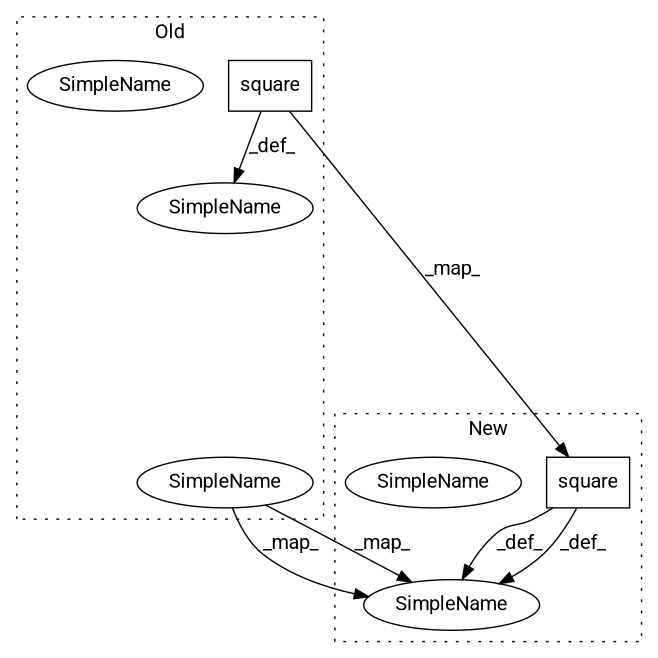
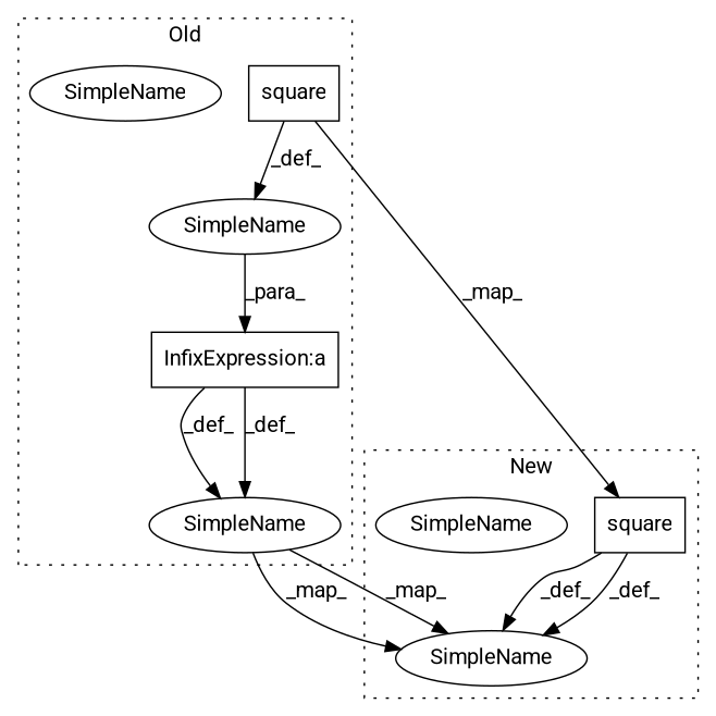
  digraph {
    fontname=Roboto
    node [a=42 l=10 s=1817 shape=ellipse fontname=Roboto]
    edge [fontname=Roboto]
    n1 [a=32 l="7,1" label=square s="2016,2028" shape=box]
    n2 [label=SimpleName]
    n3 [label=SimpleName]
    n4 [label=SimpleName l="" s=""]
+   n5 [a=27 l=3 label="InfixExpression:a" s=1980 shape=box]
    n6 [a=32 l="7,1" label=square s="2155,2167" shape=box]
    n7 [label=SimpleName s=1979]
    n8 [label=SimpleName s=1979]
    subgraph cluster_1 {
      label=Old
      style=dotted
      n1
      n2
      n3
      n4
+     n5
    }
    subgraph cluster_2 {
      label=New
      style=dotted
      n6
      n7
      n8
    }
    n1 -> n4 [label=_def_]
    n1 -> n6 [label=_map_]
    n3 -> n8 [label=_map_]
    n3 -> n8 [label=_map_]
+   n4 -> n5 [label=_para_]
+   n5 -> n3 [label=_def_]
+   n5 -> n3 [label=_def_]
    n6 -> n8 [label=_def_]
    n6 -> n8 [label=_def_]
  }
